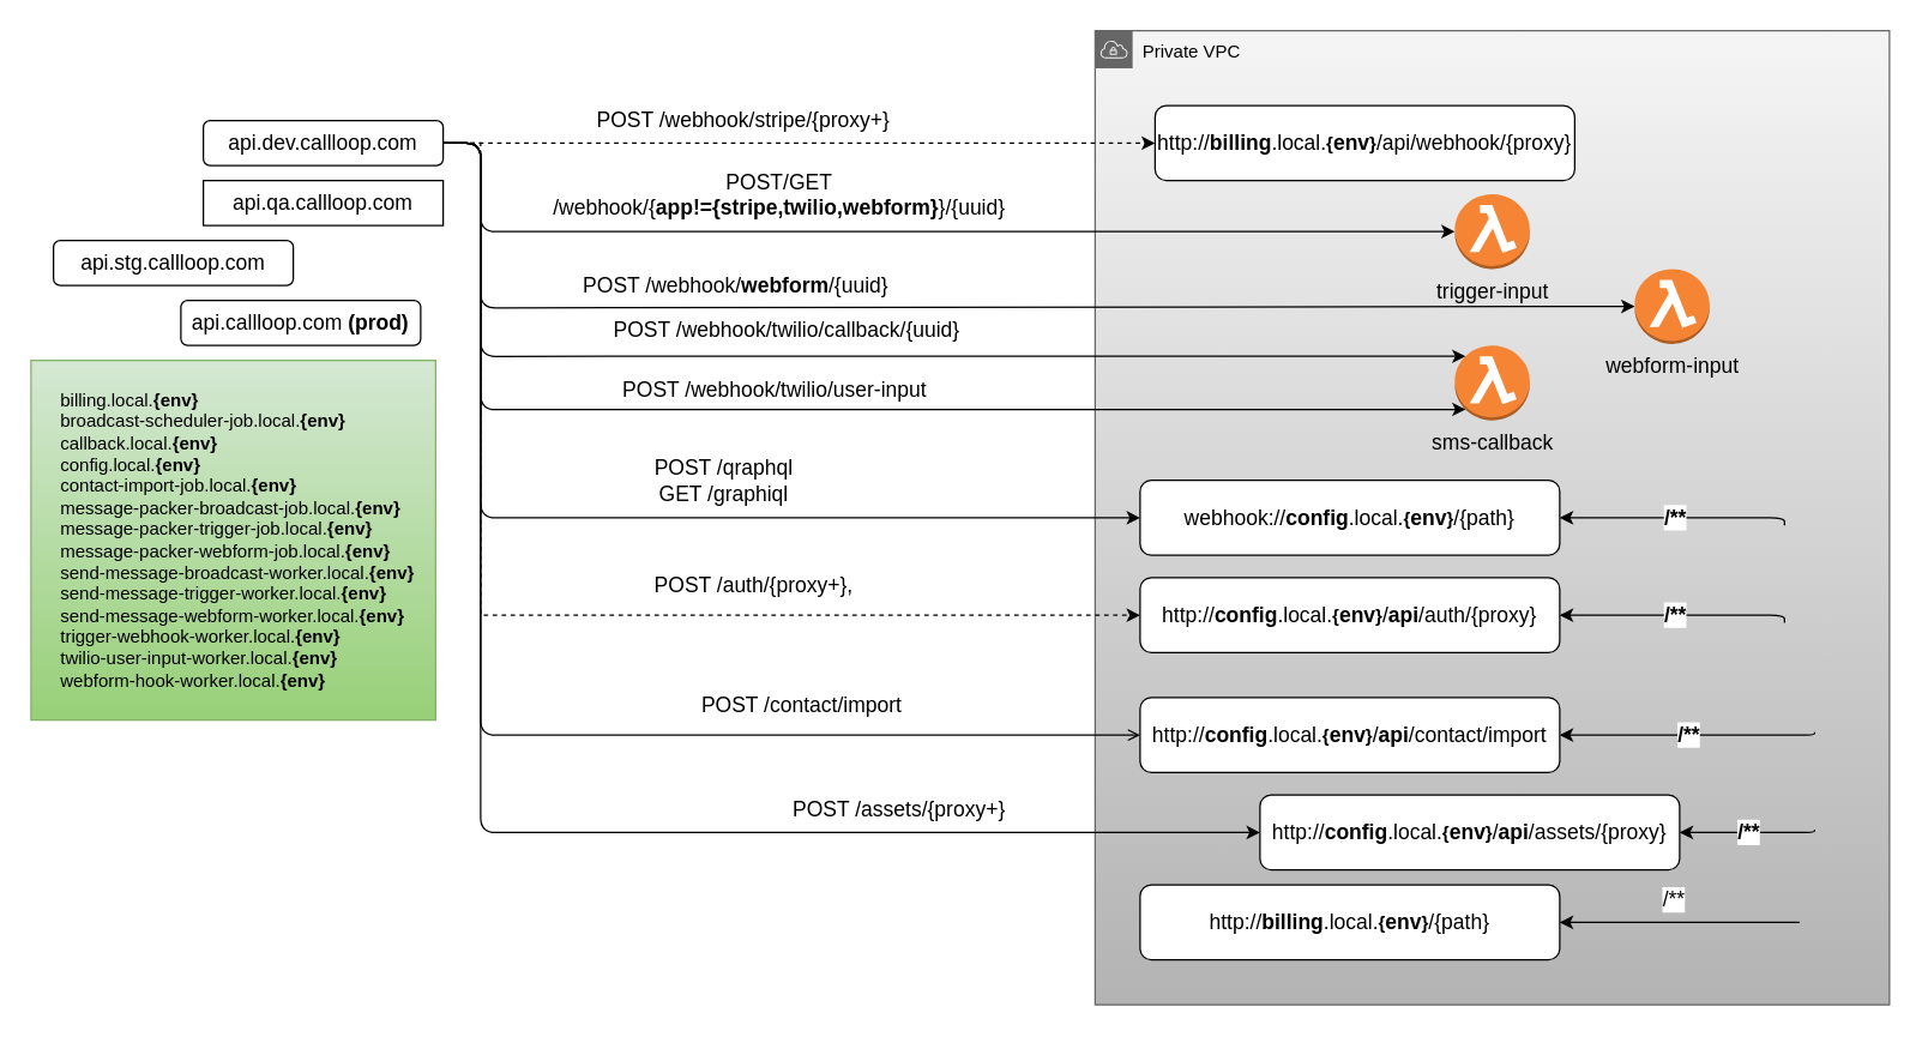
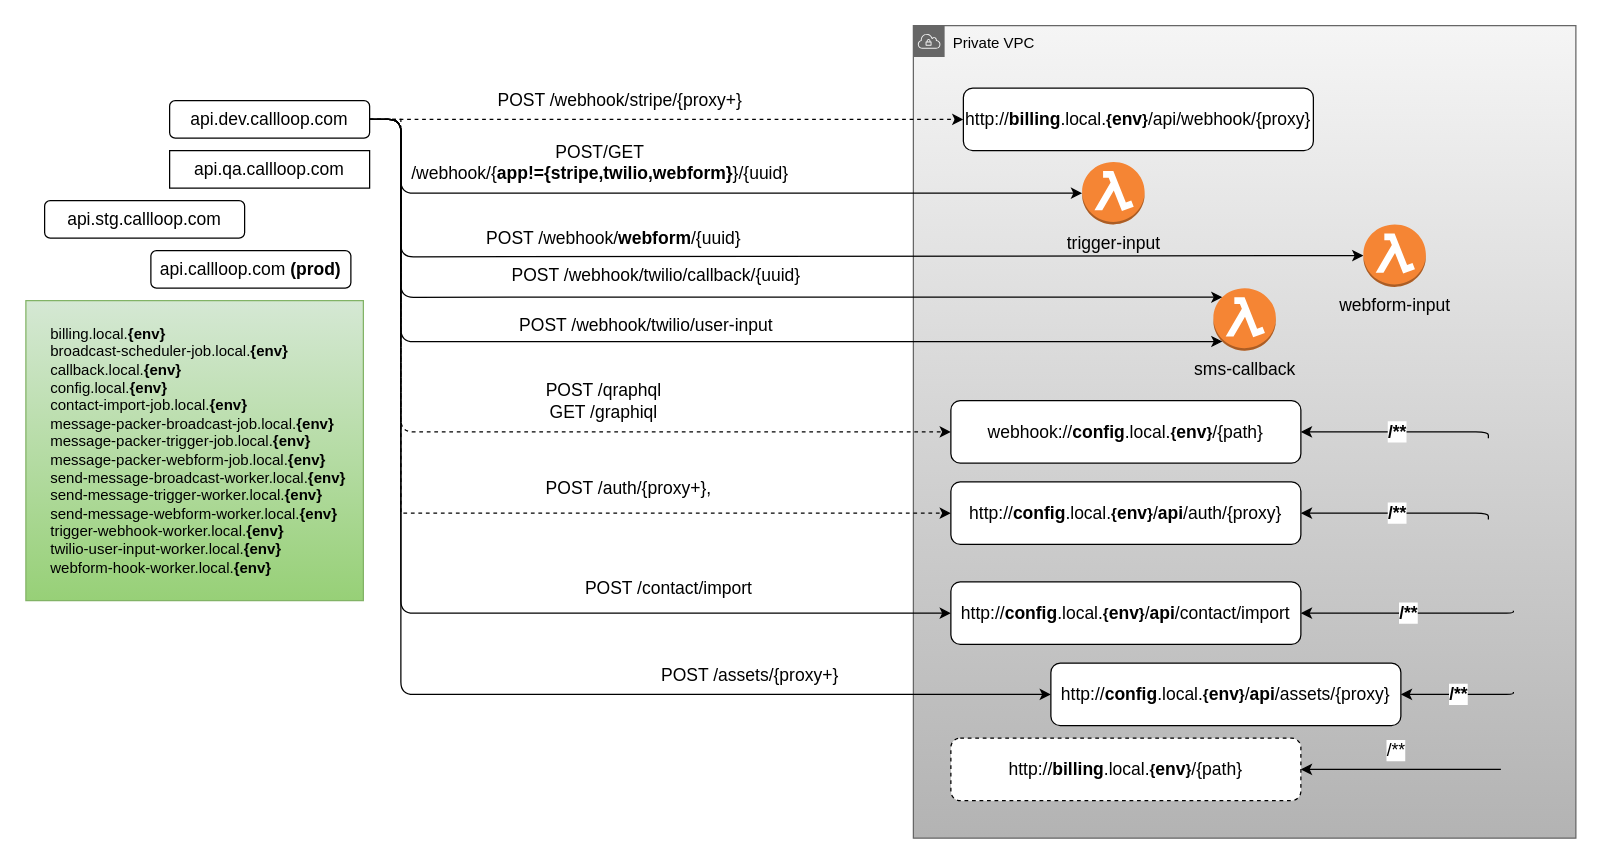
  <mxCell id="0" />
  <mxCell id="1" parent="0" />
  <mxCell id="2" value="Private VPC" style="sketch=0;outlineConnect=0;html=1;whiteSpace=wrap;fontSize=12;fontStyle=0;shape=mxgraph.aws4.group;grIcon=mxgraph.aws4.group_vpc;strokeColor=#666666;fillColor=#f5f5f5;verticalAlign=top;align=left;spacingLeft=30;dashed=0;gradientColor=#b3b3b3;" vertex="1" parent="1"><mxGeometry x="730" y="20" width="530" height="650" as="geometry" /></mxCell>
  <mxCell id="3" value="POST /webhook/stripe/{proxy+}" style="edgeStyle=orthogonalEdgeStyle;rounded=1;orthogonalLoop=1;jettySize=auto;html=1;exitX=1;exitY=0.5;exitDx=0;exitDy=0;fontSize=14;align=center;spacingLeft=0;verticalAlign=middle;horizontal=1;dashed=1;" edge="1" parent="1" source="12" target="15"><mxGeometry x="-0.158" y="15" relative="1" as="geometry"><mxPoint as="offset" /></mxGeometry></mxCell>
  <mxCell id="4" value="POST /webhook/twilio/callback/{uuid}" style="edgeStyle=orthogonalEdgeStyle;rounded=1;orthogonalLoop=1;jettySize=auto;html=1;exitX=1;exitY=0.5;exitDx=0;exitDy=0;entryX=0.145;entryY=0.145;entryDx=0;entryDy=0;entryPerimeter=0;fontSize=14;align=center;spacingLeft=0;verticalAlign=middle;horizontal=1;" edge="1" parent="1" source="12" target="19"><mxGeometry x="-0.1" y="17" relative="1" as="geometry"><Array as="points"><mxPoint x="320" y="95" /><mxPoint x="320" y="237" /></Array><mxPoint as="offset" /></mxGeometry></mxCell>
  <mxCell id="5" value="POST /webhook/twilio/user-input" style="edgeStyle=orthogonalEdgeStyle;rounded=1;orthogonalLoop=1;jettySize=auto;html=1;exitX=1;exitY=0.5;exitDx=0;exitDy=0;entryX=0.145;entryY=0.855;entryDx=0;entryDy=0;entryPerimeter=0;fontSize=14;align=center;spacingLeft=0;verticalAlign=middle;horizontal=1;" edge="1" parent="1" source="12" target="19"><mxGeometry x="-0.072" y="13" relative="1" as="geometry"><mxPoint x="850" y="345" as="targetPoint" /><Array as="points"><mxPoint x="320" y="95" /><mxPoint x="320" y="273" /></Array><mxPoint as="offset" /></mxGeometry></mxCell>
- <mxCell id="6" value="POST /qraphql&lt;br&gt;GET /graphiql" style="edgeStyle=orthogonalEdgeStyle;rounded=1;orthogonalLoop=1;jettySize=auto;html=1;exitX=1;exitY=0.5;exitDx=0;exitDy=0;entryX=0;entryY=0.5;entryDx=0;entryDy=0;fontSize=14;align=center;spacingLeft=0;verticalAlign=middle;horizontal=1;" edge="1" parent="1" source="12" target="21"><mxGeometry x="0.222" y="25" relative="1" as="geometry"><Array as="points"><mxPoint x="320" y="95" /><mxPoint x="320" y="345" /></Array><mxPoint as="offset" /></mxGeometry></mxCell>
+ <mxCell id="6" value="POST /qraphql&lt;br&gt;GET /graphiql" style="edgeStyle=orthogonalEdgeStyle;rounded=1;orthogonalLoop=1;jettySize=auto;html=1;exitX=1;exitY=0.5;exitDx=0;exitDy=0;entryX=0;entryY=0.5;entryDx=0;entryDy=0;fontSize=14;align=center;spacingLeft=0;verticalAlign=middle;horizontal=1;dashed=1;" edge="1" parent="1" source="12" target="21"><mxGeometry x="0.222" y="25" relative="1" as="geometry"><Array as="points"><mxPoint x="320" y="95" /><mxPoint x="320" y="345" /></Array><mxPoint as="offset" /></mxGeometry></mxCell>
  <mxCell id="7" value="/**" style="edgeStyle=orthogonalEdgeStyle;rounded=1;orthogonalLoop=1;jettySize=auto;html=1;entryX=1;entryY=0.5;entryDx=0;entryDy=0;fontSize=14;" edge="1" parent="1" target="22"><mxGeometry x="0.054" y="-15" relative="1" as="geometry"><mxPoint x="1200" y="615" as="sourcePoint" /><Array as="points"><mxPoint x="1200" y="615" /></Array><mxPoint as="offset" /></mxGeometry></mxCell>
  <mxCell id="8" value="POST /auth/{proxy+}," style="edgeStyle=orthogonalEdgeStyle;rounded=0;orthogonalLoop=1;jettySize=auto;html=1;exitX=1;exitY=0.5;exitDx=0;exitDy=0;entryX=0;entryY=0.5;entryDx=0;entryDy=0;fontSize=14;align=center;spacingLeft=0;verticalAlign=middle;horizontal=1;dashed=1;" edge="1" parent="1" source="12" target="25"><mxGeometry x="0.339" y="20" relative="1" as="geometry"><Array as="points"><mxPoint x="320" y="95" /><mxPoint x="320" y="410" /></Array><mxPoint as="offset" /></mxGeometry></mxCell>
- <mxCell id="9" value="POST /contact/import" style="edgeStyle=orthogonalEdgeStyle;rounded=1;orthogonalLoop=1;jettySize=auto;html=1;exitX=1;exitY=0.5;exitDx=0;exitDy=0;entryX=0;entryY=0.5;entryDx=0;entryDy=0;fontSize=14;align=center;spacingLeft=0;verticalAlign=middle;horizontal=1;endArrow=open;" edge="1" parent="1" source="12" target="26"><mxGeometry x="0.474" y="20" relative="1" as="geometry"><Array as="points"><mxPoint x="320" y="95" /><mxPoint x="320" y="490" /></Array><mxPoint as="offset" /></mxGeometry></mxCell>
+ <mxCell id="9" value="POST /contact/import" style="edgeStyle=orthogonalEdgeStyle;rounded=1;orthogonalLoop=1;jettySize=auto;html=1;exitX=1;exitY=0.5;exitDx=0;exitDy=0;entryX=0;entryY=0.5;entryDx=0;entryDy=0;fontSize=14;align=center;spacingLeft=0;verticalAlign=middle;horizontal=1;" edge="1" parent="1" source="12" target="26"><mxGeometry x="0.474" y="20" relative="1" as="geometry"><Array as="points"><mxPoint x="320" y="95" /><mxPoint x="320" y="490" /></Array><mxPoint as="offset" /></mxGeometry></mxCell>
  <mxCell id="10" value="POST /assets/{proxy+}" style="edgeStyle=orthogonalEdgeStyle;rounded=1;orthogonalLoop=1;jettySize=auto;html=1;exitX=1;exitY=0.5;exitDx=0;exitDy=0;entryX=0;entryY=0.5;entryDx=0;entryDy=0;fontSize=14;" edge="1" parent="1" source="12" target="28"><mxGeometry x="0.52" y="15" relative="1" as="geometry"><Array as="points"><mxPoint x="320" y="95" /><mxPoint x="320" y="555" /></Array><mxPoint as="offset" /></mxGeometry></mxCell>
  <mxCell id="11" value="&lt;span style=&quot;font-size: 14px;&quot;&gt;POST /webhook/&lt;b&gt;webform&lt;/b&gt;/{uuid}&lt;/span&gt;" style="edgeStyle=orthogonalEdgeStyle;rounded=1;orthogonalLoop=1;jettySize=auto;html=1;exitX=1;exitY=0.5;exitDx=0;exitDy=0;entryX=0;entryY=0.5;entryDx=0;entryDy=0;entryPerimeter=0;" edge="1" parent="1" source="12" target="30"><mxGeometry x="-0.325" y="15" relative="1" as="geometry"><Array as="points"><mxPoint x="320" y="95" /><mxPoint x="320" y="205" /></Array><mxPoint as="offset" /></mxGeometry></mxCell>
  <mxCell id="12" value="api.dev.callloop.com" style="rounded=1;whiteSpace=wrap;html=1;fontSize=14;" vertex="1" parent="1"><mxGeometry x="135" y="80" width="160" height="30" as="geometry" /></mxCell>
  <mxCell id="13" value="POST/GET &lt;br&gt;/webhook/{&lt;b&gt;app!={stripe,twilio,webform}&lt;/b&gt;}/{uuid}" style="edgeStyle=orthogonalEdgeStyle;rounded=1;orthogonalLoop=1;jettySize=auto;html=1;exitX=1;exitY=0.5;exitDx=0;exitDy=0;fontSize=14;align=center;spacingLeft=0;verticalAlign=middle;horizontal=1;entryX=0;entryY=0.5;entryDx=0;entryDy=0;entryPerimeter=0;" edge="1" parent="1" source="12" target="18"><mxGeometry x="-0.228" y="25" relative="1" as="geometry"><Array as="points"><mxPoint x="320" y="95" /><mxPoint x="320" y="154" /></Array><mxPoint as="offset" /></mxGeometry></mxCell>
  <mxCell id="14" value="api.qa.callloop.com" style="whiteSpace=wrap;html=1;fontSize=14;rounded=0;" vertex="1" parent="1"><mxGeometry x="135" y="120" width="160" height="30" as="geometry" /></mxCell>
  <mxCell id="15" value="http://&lt;b&gt;billing&lt;/b&gt;.local.&lt;b style=&quot;font-size: 12px; text-align: left;&quot;&gt;{&lt;/b&gt;&lt;b style=&quot;text-align: left;&quot;&gt;&lt;font style=&quot;font-size: 14px;&quot;&gt;env&lt;/font&gt;&lt;/b&gt;&lt;b style=&quot;font-size: 12px; text-align: left;&quot;&gt;}&lt;/b&gt;/api/webhook/{proxy}" style="rounded=1;whiteSpace=wrap;html=1;fontSize=14;" vertex="1" parent="1"><mxGeometry x="770" y="70" width="280" height="50" as="geometry" /></mxCell>
  <mxCell id="16" value="api.stg.callloop.com" style="rounded=1;whiteSpace=wrap;html=1;fontSize=14;" vertex="1" parent="1"><mxGeometry x="35" y="160" width="160" height="30" as="geometry" /></mxCell>
  <mxCell id="17" value="api.callloop.com &lt;b&gt;(prod)&lt;/b&gt;" style="rounded=1;whiteSpace=wrap;html=1;fontSize=14;" vertex="1" parent="1"><mxGeometry x="120" y="200" width="160" height="30" as="geometry" /></mxCell>
- <mxCell id="18" value="trigger-input" style="outlineConnect=0;dashed=0;verticalLabelPosition=bottom;verticalAlign=top;align=center;html=1;shape=mxgraph.aws3.lambda_function;fillColor=#F58534;gradientColor=none;fontSize=14;" vertex="1" parent="1"><mxGeometry x="970" y="129" width="50" height="50" as="geometry" /></mxCell>
+ <mxCell id="18" value="trigger-input" style="outlineConnect=0;dashed=0;verticalLabelPosition=bottom;verticalAlign=top;align=center;html=1;shape=mxgraph.aws3.lambda_function;fillColor=#F58534;gradientColor=none;fontSize=14;" vertex="1" parent="1"><mxGeometry x="865" y="129" width="50" height="50" as="geometry" /></mxCell>
  <mxCell id="19" value="sms-callback" style="outlineConnect=0;dashed=0;verticalLabelPosition=bottom;verticalAlign=top;align=center;html=1;shape=mxgraph.aws3.lambda_function;fillColor=#F58534;gradientColor=none;fontSize=14;" vertex="1" parent="1"><mxGeometry x="970" y="230" width="50" height="50" as="geometry" /></mxCell>
  <mxCell id="20" value="&lt;b style=&quot;&quot;&gt;&lt;font&gt;/**&lt;/font&gt;&lt;/b&gt;" style="edgeStyle=orthogonalEdgeStyle;rounded=1;orthogonalLoop=1;jettySize=auto;html=1;fontSize=14;fontColor=#000000;entryX=1;entryY=0.5;entryDx=0;entryDy=0;" edge="1" parent="1" target="21"><mxGeometry relative="1" as="geometry"><mxPoint x="1190" y="350" as="sourcePoint" /><Array as="points"><mxPoint x="1190" y="345" /></Array></mxGeometry></mxCell>
  <mxCell id="21" value="webhook://&lt;b&gt;config&lt;/b&gt;.local.&lt;b style=&quot;font-size: 12px; text-align: left;&quot;&gt;{&lt;/b&gt;&lt;b style=&quot;text-align: left;&quot;&gt;&lt;font style=&quot;font-size: 14px;&quot;&gt;env&lt;/font&gt;&lt;/b&gt;&lt;b style=&quot;font-size: 12px; text-align: left;&quot;&gt;}&lt;/b&gt;/{path}" style="rounded=1;whiteSpace=wrap;html=1;fontSize=14;" vertex="1" parent="1"><mxGeometry x="760" y="320" width="280" height="50" as="geometry" /></mxCell>
- <mxCell id="22" value="http://&lt;b&gt;billing&lt;/b&gt;.local.&lt;b style=&quot;font-size: 12px; text-align: left;&quot;&gt;{&lt;/b&gt;&lt;b style=&quot;text-align: left;&quot;&gt;env&lt;/b&gt;&lt;b style=&quot;font-size: 12px; text-align: left;&quot;&gt;}&lt;/b&gt;/{path}" style="rounded=1;whiteSpace=wrap;html=1;fontSize=14;" vertex="1" parent="1"><mxGeometry x="760" y="590" width="280" height="50" as="geometry" /></mxCell>
+ <mxCell id="22" value="http://&lt;b&gt;billing&lt;/b&gt;.local.&lt;b style=&quot;font-size: 12px; text-align: left;&quot;&gt;{&lt;/b&gt;&lt;b style=&quot;text-align: left;&quot;&gt;env&lt;/b&gt;&lt;b style=&quot;font-size: 12px; text-align: left;&quot;&gt;}&lt;/b&gt;/{path}" style="rounded=1;whiteSpace=wrap;html=1;fontSize=14;dashed=1;" vertex="1" parent="1"><mxGeometry x="760" y="590" width="280" height="50" as="geometry" /></mxCell>
  <mxCell id="23" value="billing.local.&lt;b&gt;{env}&lt;/b&gt;&lt;br&gt;broadcast-scheduler-job.local.&lt;b&gt;{env}&lt;/b&gt;&lt;br&gt;callback.local.&lt;b&gt;{env}&lt;/b&gt;&lt;br&gt;config.local.&lt;b&gt;{env}&lt;/b&gt;&lt;br&gt;contact-import-job.local.&lt;b&gt;{env}&lt;/b&gt;&lt;br&gt;message-packer-broadcast-job.local.&lt;b&gt;{env}&lt;/b&gt;&lt;br&gt;message-packer-trigger-job.local.&lt;b&gt;{env}&lt;/b&gt;&lt;br&gt;message-packer-webform-job.local.&lt;b&gt;{env}&lt;/b&gt;&lt;br&gt;send-message-broadcast-worker.local.&lt;b&gt;{env}&lt;/b&gt;&lt;br&gt;send-message-trigger-worker.local.&lt;b&gt;{env}&lt;/b&gt;&lt;br&gt;send-message-webform-worker.local.&lt;b&gt;{env}&lt;/b&gt;&lt;br&gt;trigger-webhook-worker.local.&lt;b&gt;{env}&lt;/b&gt;&lt;br&gt;twilio-user-input-worker.local.&lt;b&gt;{env}&lt;/b&gt;&lt;br&gt;webform-hook-worker.local.&lt;b&gt;{env}&lt;/b&gt;" style="rounded=0;whiteSpace=wrap;html=1;fontSize=12;fillColor=#d5e8d4;gradientColor=#97d077;strokeColor=#82b366;align=left;spacingLeft=18;labelBackgroundColor=none;strokeWidth=1;" vertex="1" parent="1"><mxGeometry y="240" width="270" height="240" as="geometry" x="20" /></mxCell>
  <mxCell id="24" value="&lt;b style=&quot;&quot;&gt;&lt;font&gt;/**&lt;/font&gt;&lt;/b&gt;" style="edgeStyle=orthogonalEdgeStyle;rounded=1;orthogonalLoop=1;jettySize=auto;html=1;fontSize=14;fontColor=#000000;entryX=1;entryY=0.5;entryDx=0;entryDy=0;" edge="1" parent="1" target="25"><mxGeometry relative="1" as="geometry"><mxPoint x="1190" y="415" as="sourcePoint" /><Array as="points"><mxPoint x="1190" y="410" /></Array></mxGeometry></mxCell>
  <mxCell id="25" value="http://&lt;b&gt;config&lt;/b&gt;.local.&lt;b style=&quot;font-size: 12px; text-align: left;&quot;&gt;{&lt;/b&gt;&lt;b style=&quot;text-align: left;&quot;&gt;env&lt;/b&gt;&lt;b style=&quot;font-size: 12px; text-align: left;&quot;&gt;}&lt;/b&gt;/&lt;b&gt;api&lt;/b&gt;/auth/{proxy}" style="rounded=1;whiteSpace=wrap;html=1;fontSize=14;" vertex="1" parent="1"><mxGeometry x="760" y="385" width="280" height="50" as="geometry" /></mxCell>
  <mxCell id="26" value="http://&lt;b&gt;config&lt;/b&gt;.local.&lt;b style=&quot;font-size: 12px; text-align: left;&quot;&gt;{&lt;/b&gt;&lt;b style=&quot;text-align: left;&quot;&gt;env&lt;/b&gt;&lt;b style=&quot;font-size: 12px; text-align: left;&quot;&gt;}&lt;/b&gt;/&lt;b&gt;api&lt;/b&gt;/contact/import" style="rounded=1;whiteSpace=wrap;html=1;fontSize=14;" vertex="1" parent="1"><mxGeometry x="760" y="465" width="280" height="50" as="geometry" /></mxCell>
  <mxCell id="27" value="&lt;b style=&quot;&quot;&gt;&lt;font&gt;/**&lt;/font&gt;&lt;/b&gt;" style="edgeStyle=orthogonalEdgeStyle;rounded=1;orthogonalLoop=1;jettySize=auto;html=1;fontSize=14;fontColor=#000000;entryX=1;entryY=0.5;entryDx=0;entryDy=0;" edge="1" parent="1" target="26"><mxGeometry relative="1" as="geometry"><mxPoint x="1210" y="488" as="sourcePoint" /><Array as="points"><mxPoint x="1210" y="490" /></Array><mxPoint x="1060" y="482.5" as="targetPoint" /></mxGeometry></mxCell>
  <mxCell id="28" value="http://&lt;b&gt;config&lt;/b&gt;.local.&lt;b style=&quot;font-size: 12px; text-align: left;&quot;&gt;{&lt;/b&gt;&lt;b style=&quot;text-align: left;&quot;&gt;env&lt;/b&gt;&lt;b style=&quot;font-size: 12px; text-align: left;&quot;&gt;}&lt;/b&gt;/&lt;b&gt;api&lt;/b&gt;/assets/{proxy}" style="rounded=1;whiteSpace=wrap;html=1;fontSize=14;" vertex="1" parent="1"><mxGeometry x="840" y="530" width="280" height="50" as="geometry" /></mxCell>
  <mxCell id="29" value="&lt;b style=&quot;&quot;&gt;&lt;font&gt;/**&lt;/font&gt;&lt;/b&gt;" style="edgeStyle=orthogonalEdgeStyle;rounded=1;orthogonalLoop=1;jettySize=auto;html=1;fontSize=14;fontColor=#000000;entryX=1;entryY=0.5;entryDx=0;entryDy=0;" edge="1" parent="1" target="28"><mxGeometry relative="1" as="geometry"><mxPoint x="1210" y="553" as="sourcePoint" /><Array as="points"><mxPoint x="1210" y="555" /></Array><mxPoint x="1060" y="547.5" as="targetPoint" /></mxGeometry></mxCell>
  <mxCell id="30" value="webform-input" style="outlineConnect=0;dashed=0;verticalLabelPosition=bottom;verticalAlign=top;align=center;html=1;shape=mxgraph.aws3.lambda_function;fillColor=#F58534;gradientColor=none;fontSize=14;" vertex="1" parent="1"><mxGeometry x="1090" y="179" width="50" height="50" as="geometry" /></mxCell>
